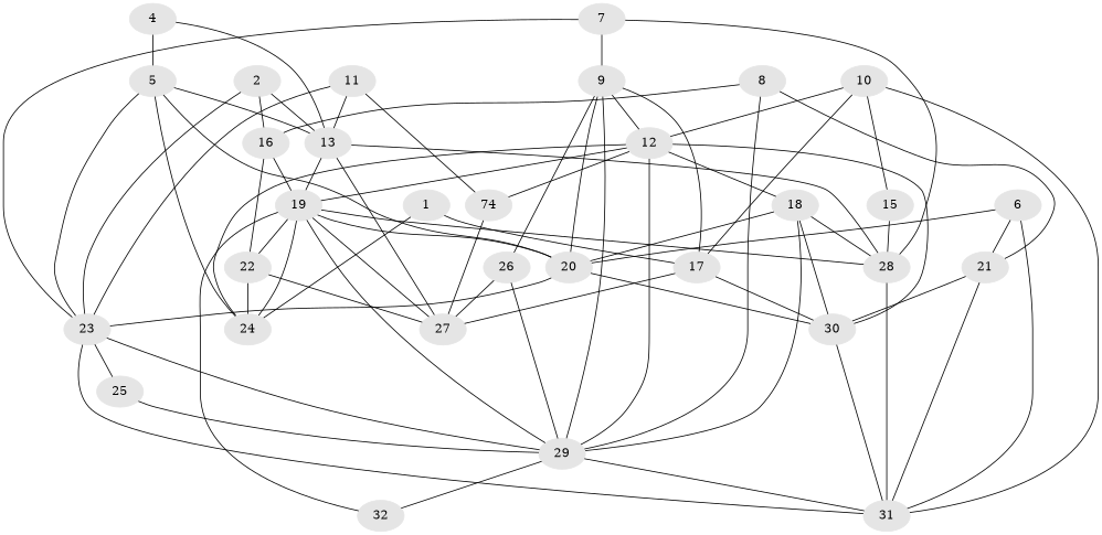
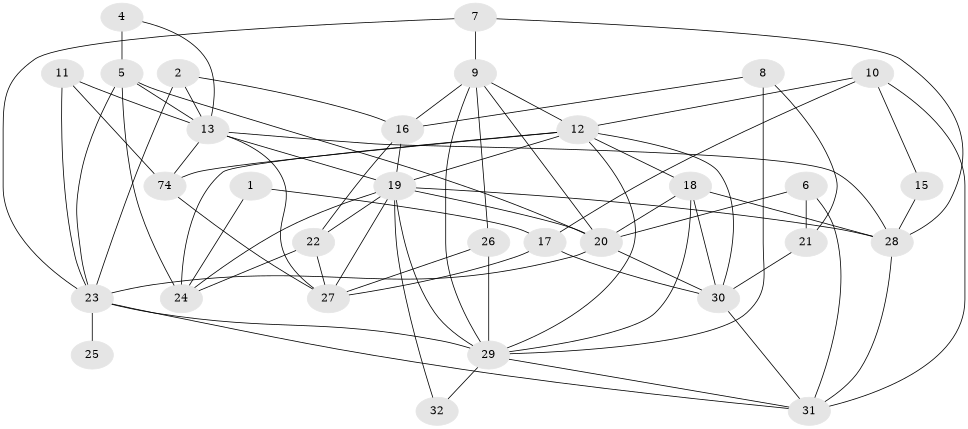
  graph {
    node [color=gray90 style=filled]
    edge [weight=1.0]
    1
    17
    24
    27
    30
    2
    13
    16
    23
    19
    28
    n12 [label=74]
    22
    31
    25
    29
    20
    32
    4
    5
    6
    21
    7
    9
    12
    26
    8
    18
    10
    15
    11
    1 -- 17
    1 -- 24
    17 -- 27
    17 -- 30
    30 -- 31
    2 -- 13
    2 -- 16
    2 -- 23
    13 -- 27
    13 -- 19
    13 -- 28
+   13 -- n12
    16 -- 19
    16 -- 22
    23 -- 31
    23 -- 25
    23 -- 29
    19 -- 24
    19 -- 27
    19 -- 28
    19 -- 22
    19 -- 29
    19 -- 20
    19 -- 32
    28 -- 31
    n12 -- 27
    22 -- 24
    22 -- 27
-   25 -- 29
    29 -- 31
    29 -- 32
    20 -- 30
    20 -- 23
    4 -- 13
    4 -- 5 [weight=2.0]
    5 -- 24 [weight=2.0]
    5 -- 13
    5 -- 23
    5 -- 20
    6 -- 31
    6 -- 20
    6 -- 21
    21 -- 30
-   21 -- 31
    7 -- 23
    7 -- 28
    7 -- 9
-   9 -- 17
+   9 -- 16
    9 -- 29 [weight=2.0]
    9 -- 20
    9 -- 12
    9 -- 26
    12 -- 24
    12 -- 30
    12 -- 19
    12 -- n12 [weight=2.0]
    12 -- 29
    12 -- 18
    26 -- 27
    26 -- 29 [weight=2.0]
    8 -- 16
    8 -- 29
    8 -- 21
    18 -- 30
    18 -- 28
    18 -- 29
    18 -- 20
    10 -- 17
    10 -- 31
    10 -- 12
    10 -- 15
    15 -- 28 [weight=2.0]
    11 -- 13
    11 -- 23
    11 -- n12
  }
